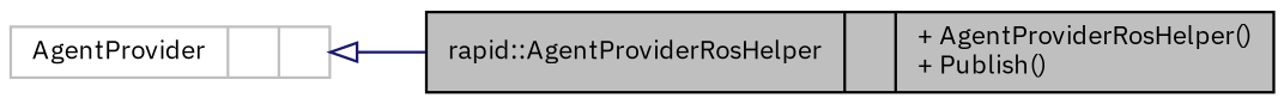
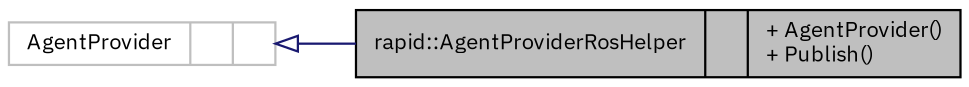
  digraph {
    rankdir=LR
    fontname="IBM Plex Sans"
    node [fontname="IBM Plex Sans" fontsize=10 shape=record style=filled]
-   n1 [color=black fillcolor=grey75 fontcolor=black height=0.2 label="{rapid::AgentProviderRosHelper\n||+ AgentProviderRosHelper()\l+ Publish()\l}" width=0.4]
+   n1 [color=black fillcolor=grey75 fontcolor=black height=0.2 label="{rapid::AgentProviderRosHelper\n||+ AgentProvider()\l+ Publish()\l}" width=0.4]
    n2 [color=grey75 fillcolor=white height=0.2 label="{AgentProvider\n||}" width=0.4]
    n2 -> n1 [arrowtail=onormal color=midnightblue dir=back fontname="IBM Plex Sans" fontsize=10 labelfontname=Helvetica labelfontsize=10 style=solid]
  }
